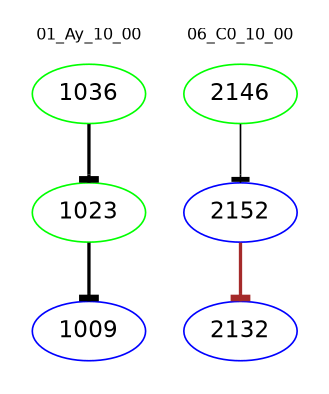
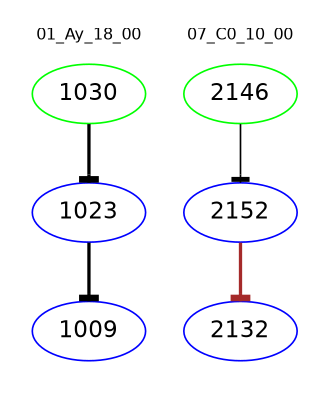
  digraph {
    fontname="DejaVu Sans"
    node [color=blue fontname="DejaVu Sans"]
    edge [arrowhead=tee color=black fontname="DejaVu Sans" style=bold]
-   n1 [color=green label=1036]
-   n2 [color=green label=1023]
+   n1 [color=green label=1030]
+   n2 [label=1023]
    n3 [label=1009]
    n4 [color=green label=2146]
    n5 [label=2152]
    n6 [label=2132]
    subgraph cluster_1 {
      color=white
      fontsize=10
-     label="01_Ay_10_00"
+     label="01_Ay_18_00"
      n1
      n2
      n3
    }
    subgraph cluster_2 {
      color=white
      fontsize=10
-     label="06_C0_10_00"
+     label="07_C0_10_00"
      n4
      n5
      n6
    }
    n1 -> n2
    n2 -> n3
    n4 -> n5 [style=solid]
    n5 -> n6 [color=brown]
  }
